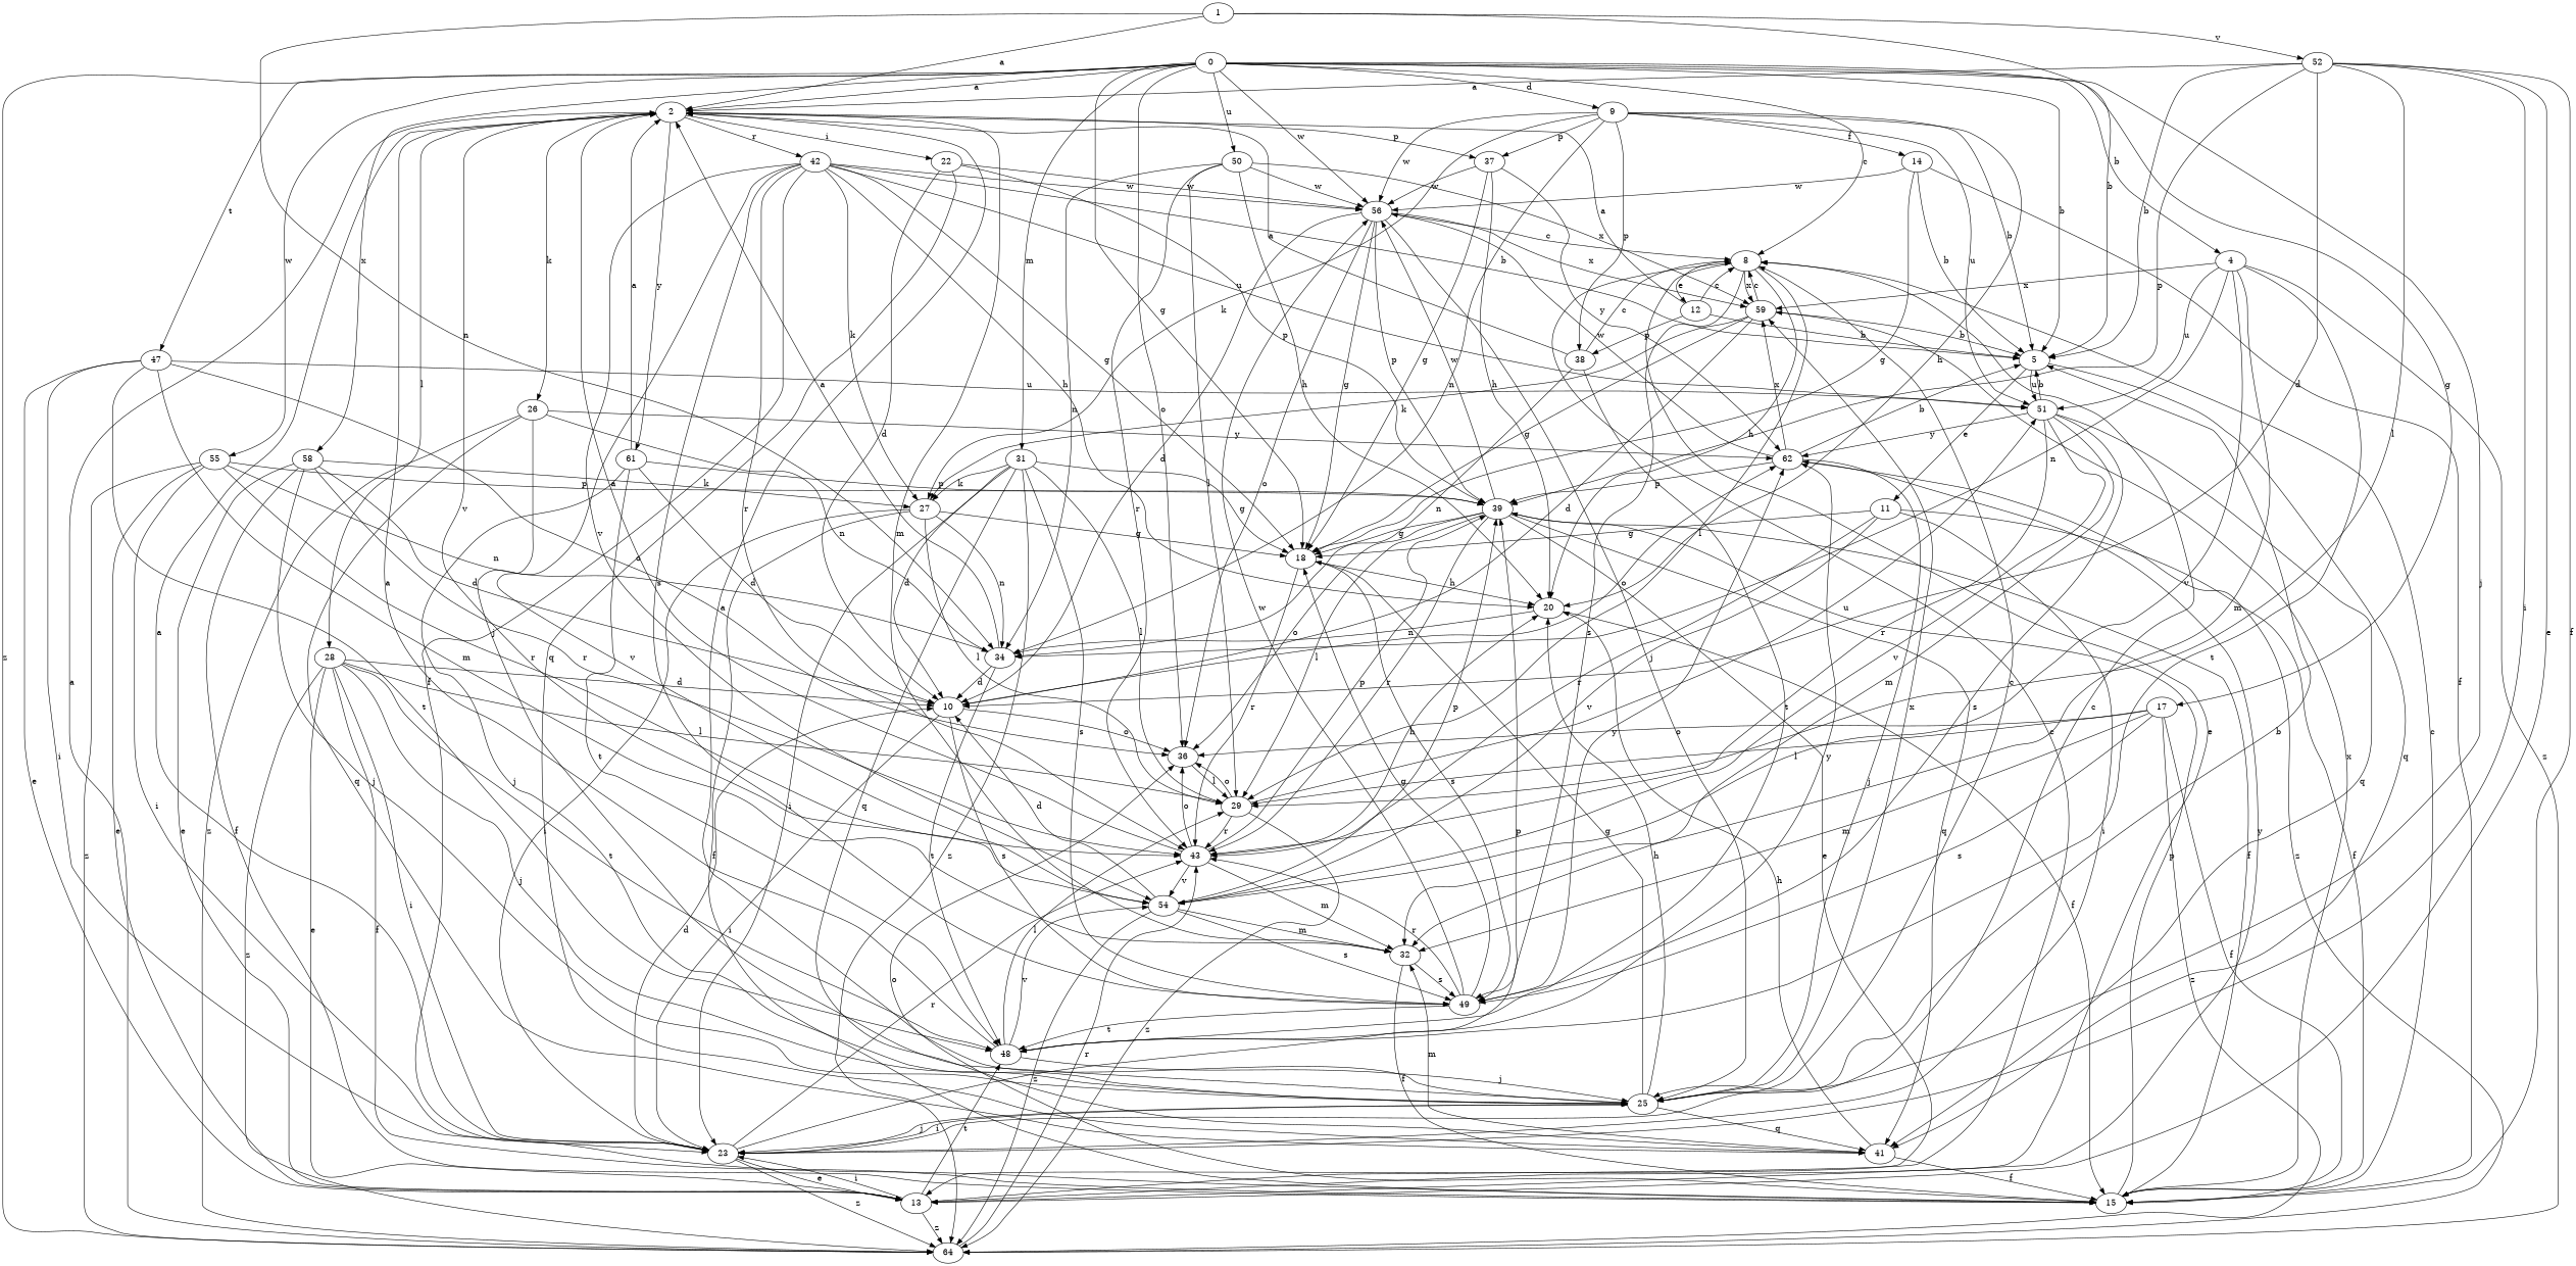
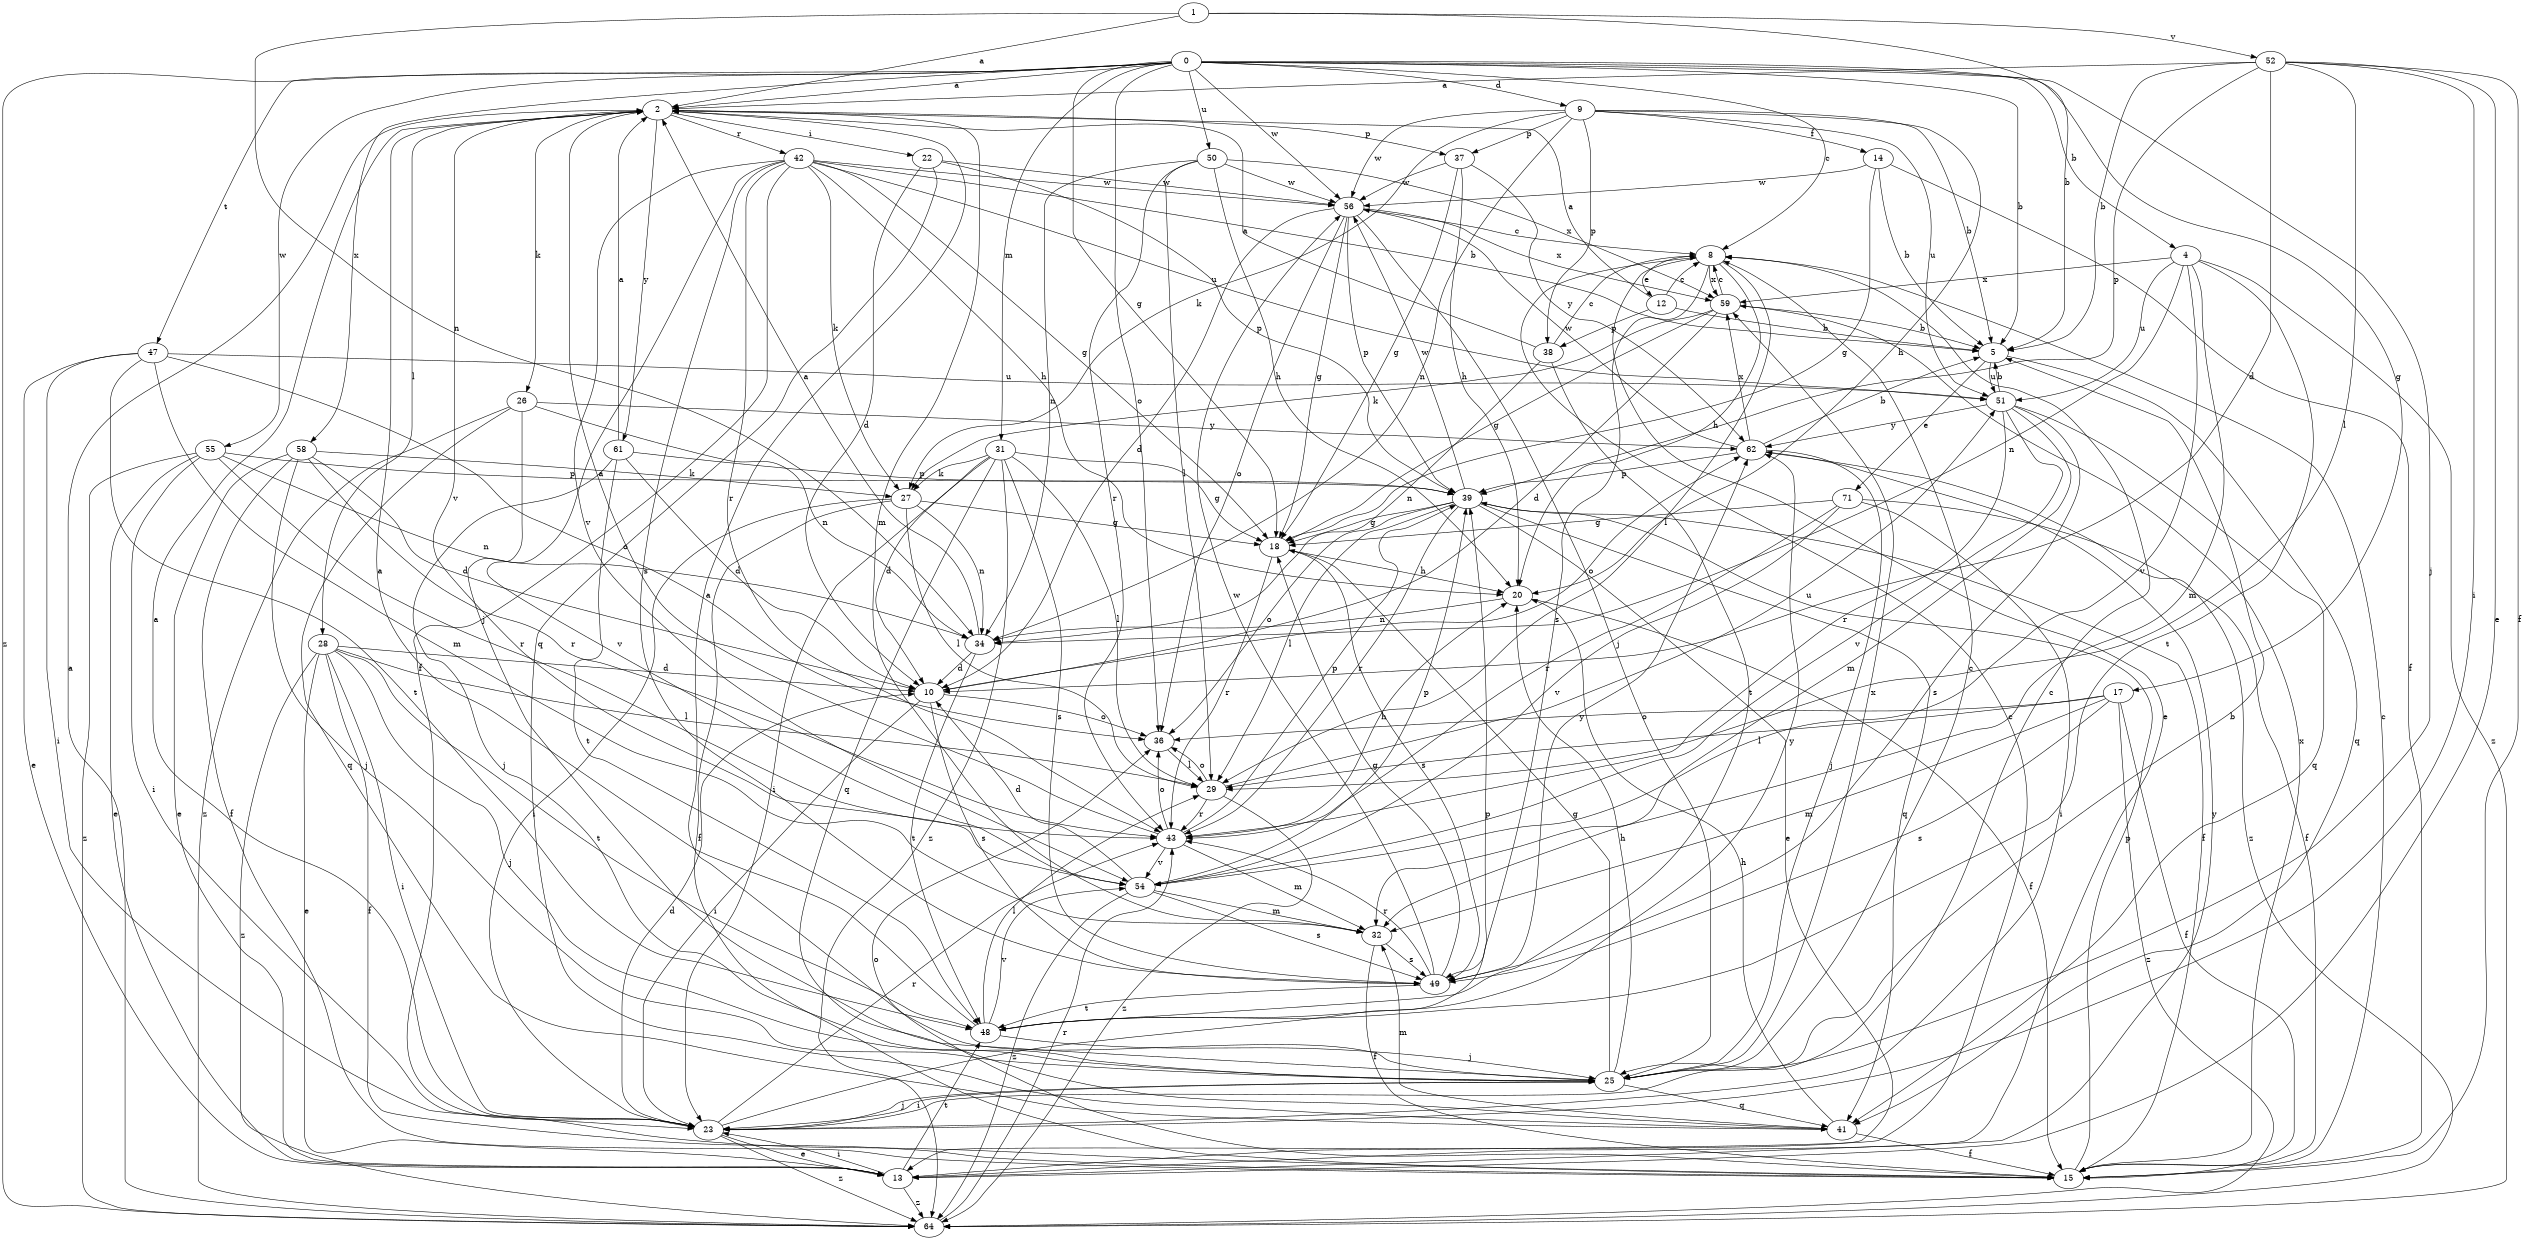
  strict digraph {
    0
    2
    4
    5
    8
    9
    17
    18
    25
    31
    36
    47
    50
    55
    56
    58
    64
    22
    26
    28
    32
    37
    42
    54
    61
    34
    48
    51
    59
-   11
+   11 [label=71]
    41
    12
    13
    20
    29
    n36 [label=49]
    14
    27
    38
    15
    43
    23
    10
    39
    1
    52
    62
    0 -> 2 [label=a]
    0 -> 4 [label=b]
    0 -> 5 [label=b]
    0 -> 8 [label=c]
    0 -> 9 [label=d]
    0 -> 17 [label=g]
    0 -> 18 [label=g]
    0 -> 25 [label=j]
    0 -> 31 [label=m]
    0 -> 36 [label=o]
    0 -> 47 [label=t]
    0 -> 50 [label=u]
    0 -> 55 [label=w]
    0 -> 56 [label=w]
    0 -> 58 [label=x]
    0 -> 64 [label=z]
    2 -> 22 [label=i]
    2 -> 26 [label=k]
    2 -> 28 [label=l]
    2 -> 32 [label=m]
    2 -> 37 [label=p]
    2 -> 42 [label=r]
    2 -> 54 [label=v]
    2 -> 61 [label=y]
    4 -> 64 [label=z]
    4 -> 32 [label=m]
    4 -> 54 [label=v]
    4 -> 34 [label=n]
    4 -> 48 [label=t]
    4 -> 51 [label=u]
    4 -> 59 [label=x]
    5 -> 51 [label=u]
    5 -> 11 [label=e]
    5 -> 41 [label=q]
    8 -> 59 [label=x]
    8 -> 12 [label=e]
    8 -> 13 [label=e]
    8 -> 20 [label=h]
    8 -> 29 [label=l]
    8 -> n36 [label=s]
    9 -> 5 [label=b]
    9 -> 56 [label=w]
    9 -> 37 [label=p]
    9 -> 34 [label=n]
    9 -> 51 [label=u]
    9 -> 20 [label=h]
    9 -> 14 [label=f]
    9 -> 27 [label=k]
    9 -> 38 [label=p]
    17 -> 36 [label=o]
    17 -> 64 [label=z]
    17 -> 32 [label=m]
    17 -> 29 [label=l]
    17 -> n36 [label=s]
    17 -> 15 [label=f]
    18 -> 20 [label=h]
    18 -> n36 [label=s]
    18 -> 43 [label=r]
    25 -> 2 [label=a]
    25 -> 5 [label=b]
    25 -> 8 [label=c]
    25 -> 18 [label=g]
    25 -> 59 [label=x]
    25 -> 41 [label=q]
    25 -> 20 [label=h]
    25 -> 23 [label=i]
    31 -> 18 [label=g]
    31 -> 64 [label=z]
    31 -> 41 [label=q]
    31 -> 29 [label=l]
    31 -> n36 [label=s]
    31 -> 27 [label=k]
    31 -> 23 [label=i]
    31 -> 10 [label=d]
    36 -> 29 [label=l]
    47 -> 36 [label=o]
    47 -> 32 [label=m]
    47 -> 48 [label=t]
    47 -> 51 [label=u]
    47 -> 13 [label=e]
    47 -> 23 [label=i]
    50 -> 56 [label=w]
    50 -> 34 [label=n]
    50 -> 59 [label=x]
    50 -> 20 [label=h]
    50 -> 29 [label=l]
    50 -> 43 [label=r]
    55 -> 64 [label=z]
    55 -> 34 [label=n]
    55 -> 13 [label=e]
    55 -> 43 [label=r]
    55 -> 23 [label=i]
    55 -> 39 [label=p]
    56 -> 8 [label=c]
    56 -> 18 [label=g]
    56 -> 25 [label=j]
    56 -> 36 [label=o]
    56 -> 59 [label=x]
    56 -> 10 [label=d]
    56 -> 39 [label=p]
    58 -> 25 [label=j]
    58 -> 13 [label=e]
    58 -> 27 [label=k]
    58 -> 15 [label=f]
    58 -> 43 [label=r]
    58 -> 10 [label=d]
    64 -> 2 [label=a]
    64 -> 43 [label=r]
    22 -> 56 [label=w]
    22 -> 41 [label=q]
    22 -> 10 [label=d]
    22 -> 39 [label=p]
    26 -> 64 [label=z]
    26 -> 54 [label=v]
    26 -> 34 [label=n]
    26 -> 41 [label=q]
    26 -> 62 [label=y]
    28 -> 25 [label=j]
    28 -> 64 [label=z]
    28 -> 48 [label=t]
    28 -> 13 [label=e]
    28 -> 29 [label=l]
    28 -> 15 [label=f]
    28 -> 23 [label=i]
    28 -> 10 [label=d]
    32 -> n36 [label=s]
    32 -> 15 [label=f]
    37 -> 18 [label=g]
    37 -> 56 [label=w]
    37 -> 20 [label=h]
    37 -> 62 [label=y]
    42 -> 5 [label=b]
    42 -> 18 [label=g]
    42 -> 25 [label=j]
    42 -> 56 [label=w]
    42 -> 54 [label=v]
    42 -> 51 [label=u]
    42 -> 20 [label=h]
    42 -> n36 [label=s]
    42 -> 27 [label=k]
    42 -> 15 [label=f]
    42 -> 43 [label=r]
    54 -> 64 [label=z]
    54 -> 32 [label=m]
    54 -> n36 [label=s]
    54 -> 10 [label=d]
    54 -> 39 [label=p]
    61 -> 2 [label=a]
    61 -> 25 [label=j]
    61 -> 48 [label=t]
    61 -> 10 [label=d]
    61 -> 39 [label=p]
    34 -> 2 [label=a]
    34 -> 48 [label=t]
    34 -> 10 [label=d]
    48 -> 2 [label=a]
    48 -> 25 [label=j]
    48 -> 54 [label=v]
    48 -> 29 [label=l]
    48 -> 62 [label=y]
    51 -> 5 [label=b]
    51 -> 32 [label=m]
    51 -> 54 [label=v]
    51 -> 41 [label=q]
    51 -> n36 [label=s]
    51 -> 43 [label=r]
    51 -> 62 [label=y]
    59 -> 5 [label=b]
    59 -> 8 [label=c]
    59 -> 18 [label=g]
    59 -> 27 [label=k]
    59 -> 10 [label=d]
    11 -> 18 [label=g]
    11 -> 54 [label=v]
    11 -> 15 [label=f]
    11 -> 43 [label=r]
    11 -> 23 [label=i]
    41 -> 32 [label=m]
    41 -> 20 [label=h]
    41 -> 15 [label=f]
    12 -> 2 [label=a]
    12 -> 5 [label=b]
    12 -> 8 [label=c]
    12 -> 38 [label=p]
    13 -> 8 [label=c]
    13 -> 64 [label=z]
    13 -> 48 [label=t]
    13 -> 23 [label=i]
    13 -> 62 [label=y]
    20 -> 34 [label=n]
    20 -> 15 [label=f]
    29 -> 36 [label=o]
    29 -> 64 [label=z]
    29 -> 51 [label=u]
    29 -> 43 [label=r]
    n36 -> 18 [label=g]
    n36 -> 56 [label=w]
    n36 -> 48 [label=t]
    n36 -> 43 [label=r]
    n36 -> 62 [label=y]
    14 -> 5 [label=b]
    14 -> 18 [label=g]
    14 -> 56 [label=w]
    14 -> 15 [label=f]
    27 -> 18 [label=g]
    27 -> 34 [label=n]
    27 -> 29 [label=l]
    27 -> 15 [label=f]
    27 -> 23 [label=i]
    38 -> 2 [label=a]
    38 -> 8 [label=c]
    38 -> 34 [label=n]
    38 -> 48 [label=t]
    15 -> 8 [label=c]
    15 -> 36 [label=o]
    15 -> 59 [label=x]
    15 -> 39 [label=p]
    43 -> 2 [label=a]
    43 -> 36 [label=o]
    43 -> 32 [label=m]
    43 -> 54 [label=v]
    43 -> 20 [label=h]
    43 -> 39 [label=p]
    23 -> 2 [label=a]
    23 -> 8 [label=c]
    23 -> 25 [label=j]
    23 -> 64 [label=z]
    23 -> 13 [label=e]
    23 -> 43 [label=r]
    23 -> 10 [label=d]
    23 -> 39 [label=p]
    10 -> 36 [label=o]
    10 -> n36 [label=s]
    10 -> 23 [label=i]
    10 -> 62 [label=o]
    39 -> 18 [label=g]
    39 -> 36 [label=o]
    39 -> 56 [label=w]
    39 -> 41 [label=q]
    39 -> 13 [label=e]
    39 -> 29 [label=l]
    39 -> 15 [label=f]
    39 -> 43 [label=r]
    1 -> 2 [label=a]
    1 -> 5 [label=b]
    1 -> 34 [label=n]
    1 -> 52 [label=v]
    52 -> 2 [label=a]
    52 -> 5 [label=b]
    52 -> 13 [label=e]
    52 -> 29 [label=l]
    52 -> 15 [label=f]
    52 -> 23 [label=i]
    52 -> 10 [label=d]
    52 -> 39 [label=p]
    62 -> 5 [label=b]
    62 -> 25 [label=j]
    62 -> 56 [label=w]
    62 -> 64 [label=z]
    62 -> 59 [label=x]
    62 -> 39 [label=p]
  }
